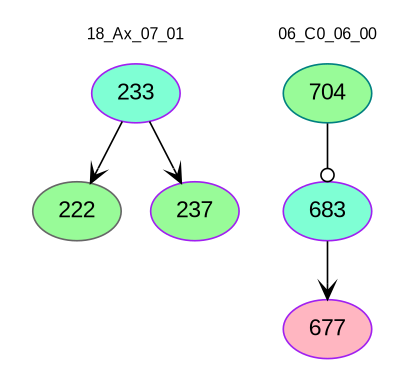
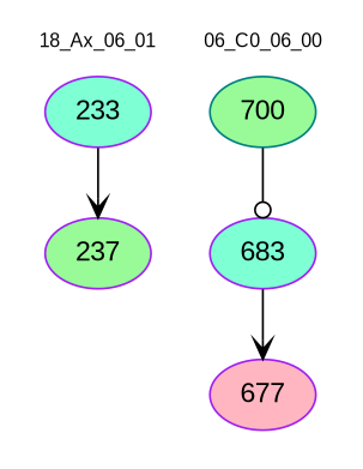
  digraph {
    fontname="Liberation Sans"
    node [color=purple fillcolor=palegreen fontname="Liberation Sans" style=filled]
    edge [arrowhead=vee color=black fontname="Liberation Sans"]
    n1 [fillcolor=aquamarine label=233]
-   n2 [color=gray40 label=222]
    n3 [label=237]
    n4 [fillcolor=aquamarine label=683]
    n5 [fillcolor=lightpink label=677]
-   n6 [color=teal label=704]
+   n6 [color=teal label=700]
    subgraph cluster_1 {
      color=white
      fontsize=10
-     label="18_Ax_07_01"
+     label="18_Ax_06_01"
      n1
-     n2
      n3
    }
    subgraph cluster_2 {
      color=white
      fontsize=10
      label="06_C0_06_00"
      n4
      n5
      n6
    }
-   n1 -> n2
    n1 -> n3
    n4 -> n5
    n6 -> n4 [arrowhead=odot]
  }
